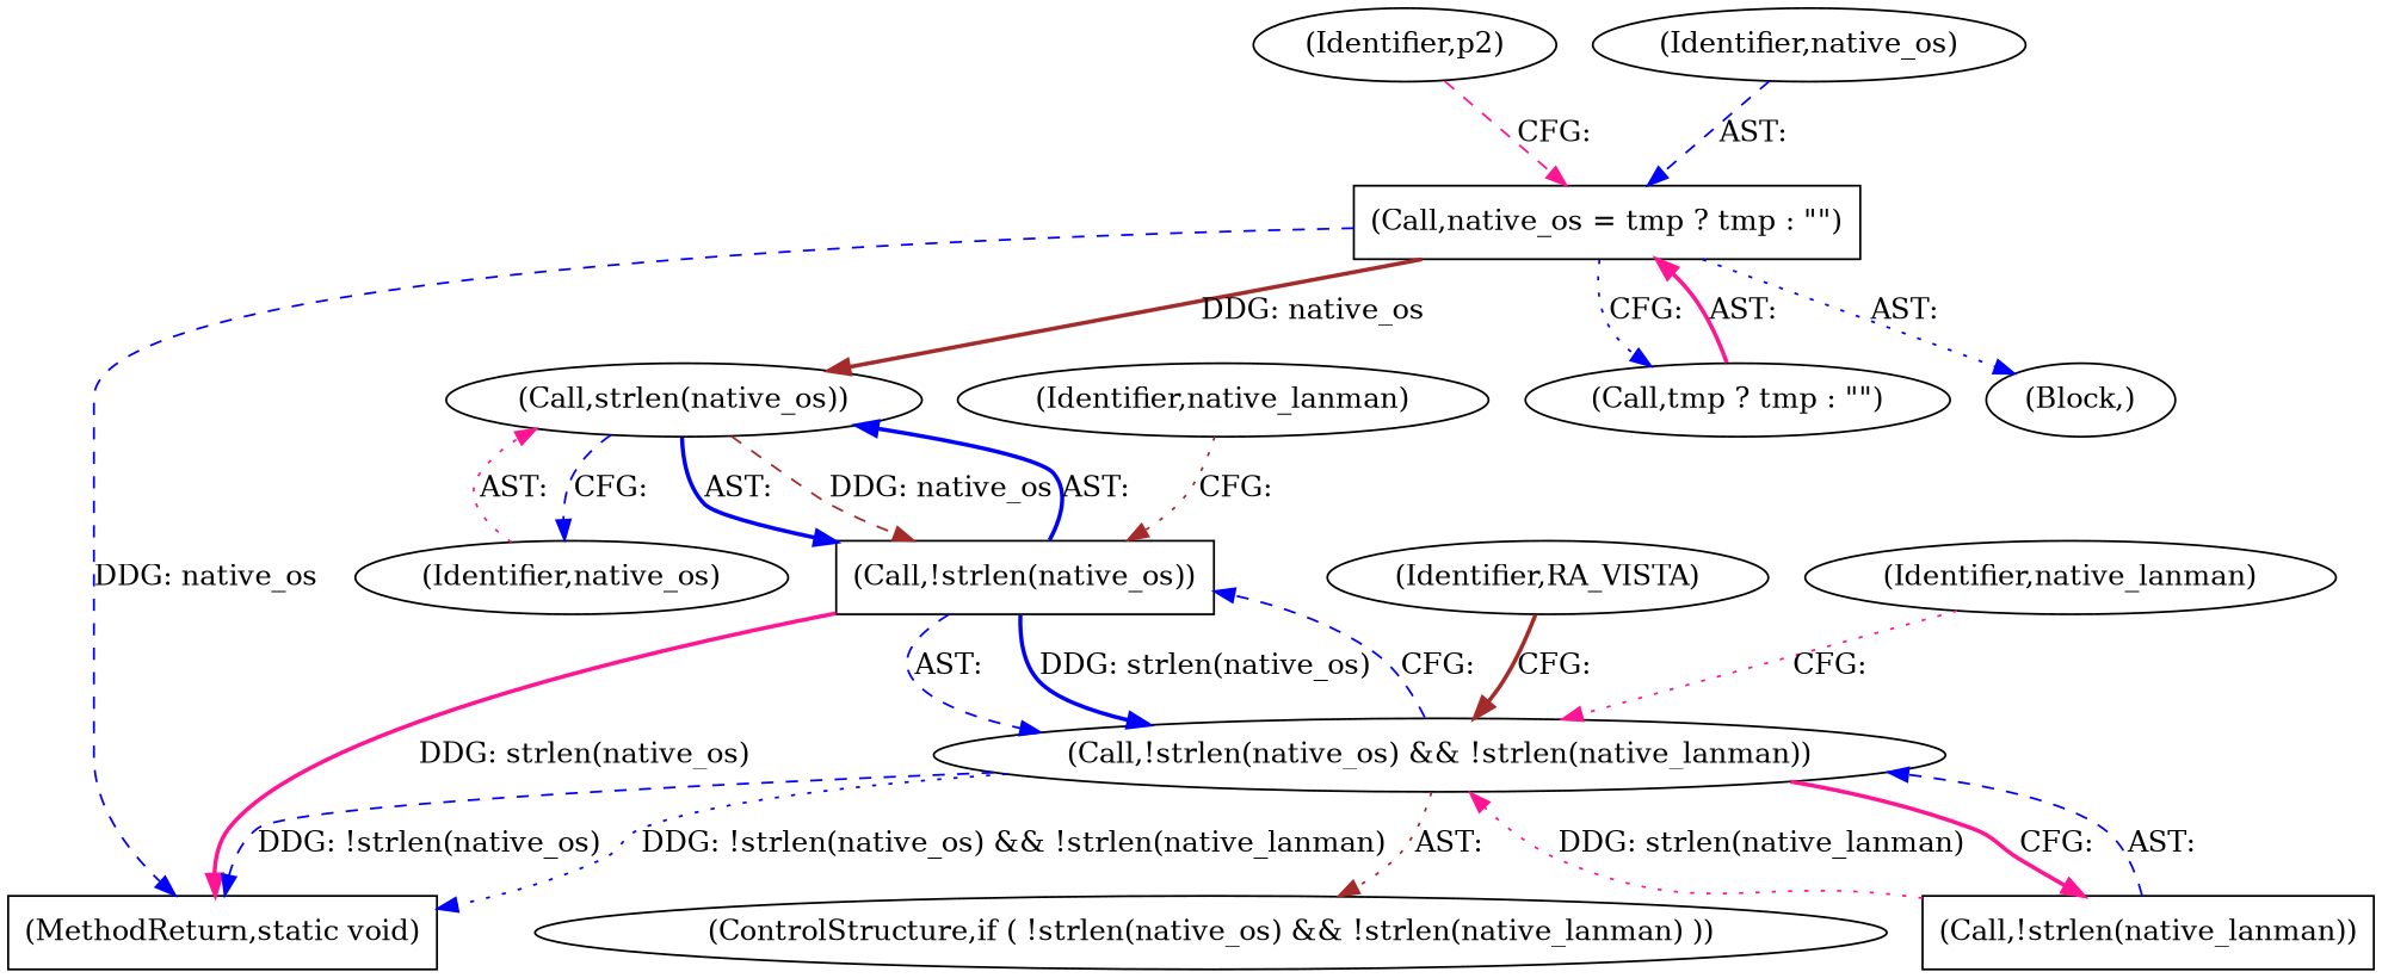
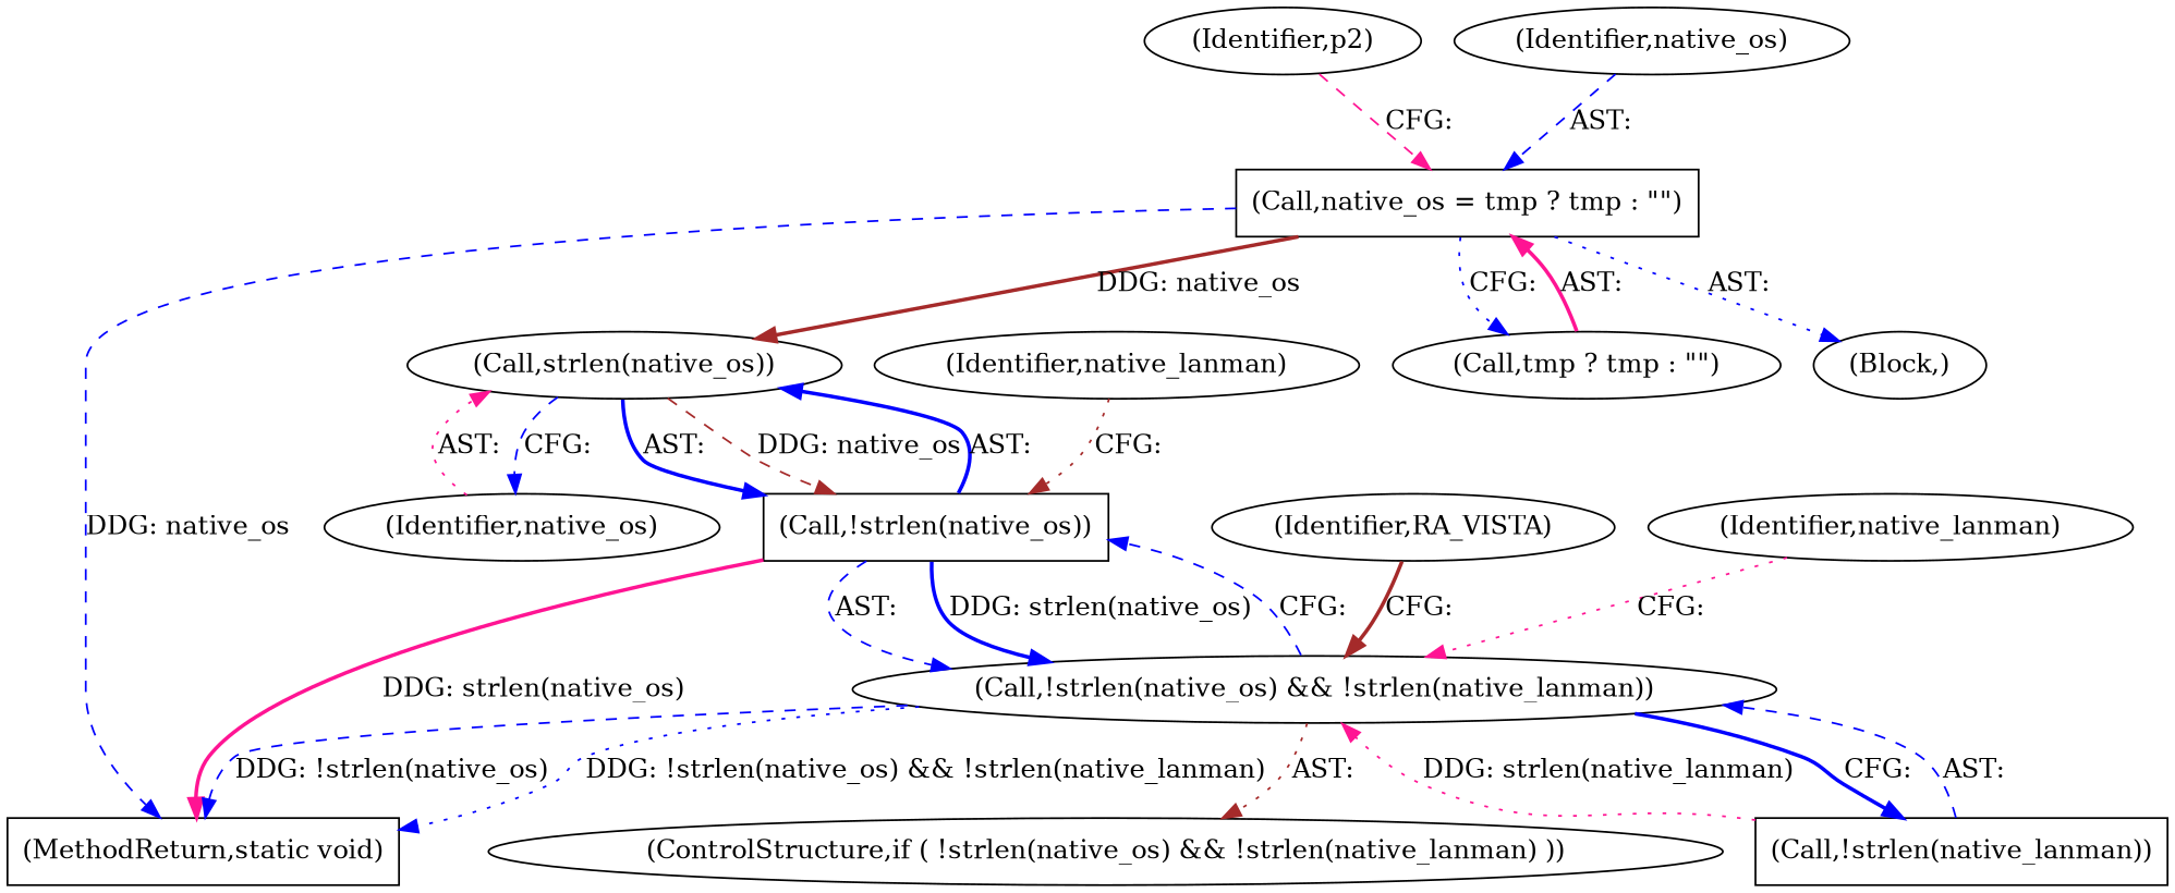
  digraph {
    node [shape=ellipse]
    edge [color=blue style=dashed]
    n1 [label="(Call,strlen(native_os))"]
    n2 [label="(Call,!strlen(native_os))" shape=box]
    n3 [label="(Identifier,native_os)"]
    n4 [label="(MethodReturn,static void)" shape=box]
    n5 [label="(Call,!strlen(native_os) && !strlen(native_lanman))"]
    n6 [label="(Call,native_os = tmp ? tmp : \"\")" shape=box]
    n7 [label="(Call,tmp ? tmp : \"\")"]
    n8 [label="(Block,)"]
    n9 [label="(Call,!strlen(native_lanman))" shape=box]
    n10 [label="(ControlStructure,if ( !strlen(native_os) && !strlen(native_lanman) ))"]
    n11 [label="(Identifier,p2)"]
    n12 [label="(Identifier,RA_VISTA)"]
    n13 [label="(Identifier,native_lanman)"]
    n14 [label="(Identifier,native_os)"]
    n15 [label="(Identifier,native_lanman)"]
    n1 -> n2 [label="AST: " style=bold]
    n1 -> n2 [color=brown label="DDG: native_os"]
    n1 -> n3 [label="CFG: "]
    n2 -> n1 [label="AST: " style=bold]
    n2 -> n4 [color=deeppink label="DDG: strlen(native_os)" style=bold]
    n2 -> n5 [label="AST: "]
    n2 -> n5 [label="DDG: strlen(native_os)" style=bold]
    n3 -> n1 [color=deeppink label="AST: " style=dotted]
    n5 -> n2 [label="CFG: "]
    n5 -> n4 [label="DDG: !strlen(native_os)"]
    n5 -> n4 [label="DDG: !strlen(native_os) && !strlen(native_lanman)" style=dotted]
-   n5 -> n9 [color=deeppink label="CFG: " style=bold]
+   n5 -> n9 [label="CFG: " style=bold]
    n5 -> n10 [color=brown label="AST: " style=dotted]
    n6 -> n1 [color=brown label="DDG: native_os" style=bold]
    n6 -> n4 [label="DDG: native_os"]
    n6 -> n7 [label="CFG: " style=dotted]
    n6 -> n8 [label="AST: " style=dotted]
    n7 -> n6 [color=deeppink label="AST: " style=bold]
    n9 -> n5 [label="AST: "]
    n9 -> n5 [color=deeppink label="DDG: strlen(native_lanman)" style=dotted]
    n11 -> n6 [color=deeppink label="CFG: "]
    n12 -> n5 [color=brown label="CFG: " style=bold]
    n13 -> n5 [color=deeppink label="CFG: " style=dotted]
    n14 -> n6 [label="AST: "]
    n15 -> n2 [color=brown label="CFG: " style=dotted]
  }
